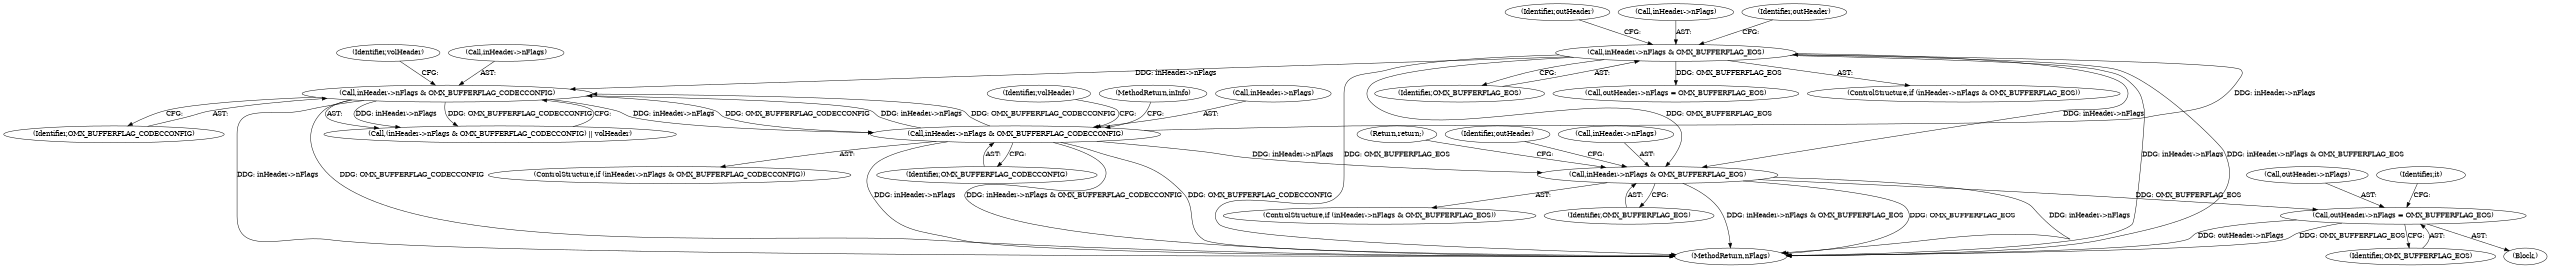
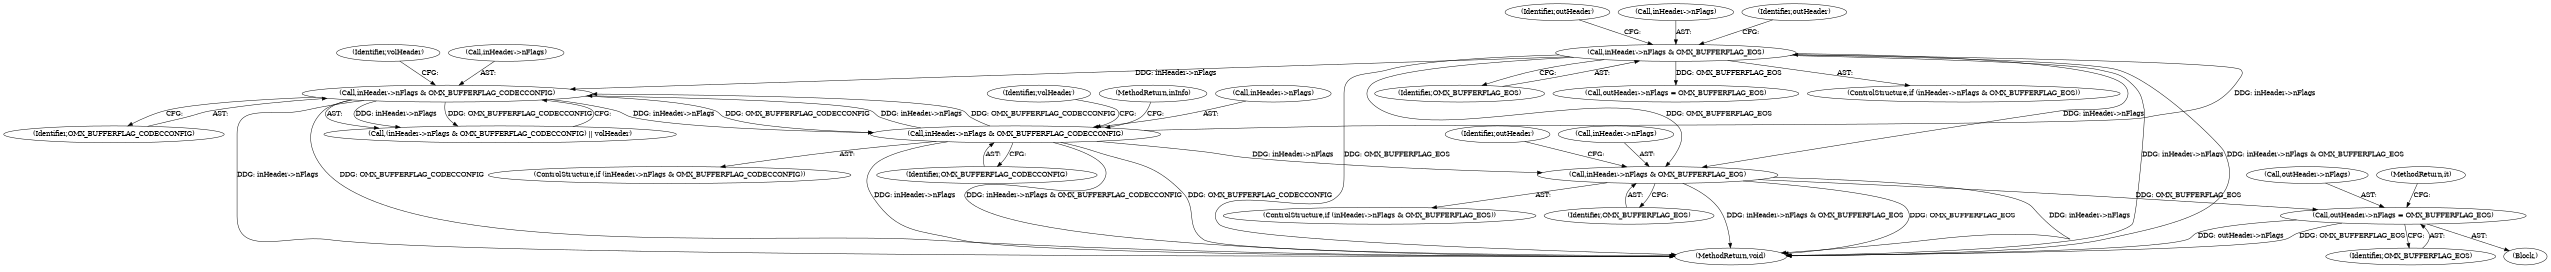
  digraph {
    n1 [label="(Call,outHeader->nFlags = OMX_BUFFERFLAG_EOS)"]
    n2 [label="(Block,)"]
-   n3 [label="(MethodReturn,nFlags)"]
+   n3 [label="(MethodReturn,void)"]
    n4 [label="(Identifier,OMX_BUFFERFLAG_EOS)"]
    n5 [label="(Call,inHeader->nFlags & OMX_BUFFERFLAG_EOS)"]
    n6 [label="(ControlStructure,if (inHeader->nFlags & OMX_BUFFERFLAG_EOS))"]
    n7 [label="(Identifier,OMX_BUFFERFLAG_EOS)"]
    n8 [label="(Call,inHeader->nFlags & OMX_BUFFERFLAG_EOS)"]
    n9 [label="(Call,inHeader->nFlags & OMX_BUFFERFLAG_CODECCONFIG)"]
    n10 [label="(Identifier,OMX_BUFFERFLAG_EOS)"]
    n11 [label="(Call,outHeader->nFlags = OMX_BUFFERFLAG_EOS)"]
    n12 [label="(ControlStructure,if (inHeader->nFlags & OMX_BUFFERFLAG_EOS))"]
    n13 [label="(Call,inHeader->nFlags & OMX_BUFFERFLAG_CODECCONFIG)"]
    n14 [label="(Call,(inHeader->nFlags & OMX_BUFFERFLAG_CODECCONFIG) || volHeader)"]
    n15 [label="(Identifier,OMX_BUFFERFLAG_CODECCONFIG)"]
    n16 [label="(ControlStructure,if (inHeader->nFlags & OMX_BUFFERFLAG_CODECCONFIG))"]
    n17 [label="(Identifier,OMX_BUFFERFLAG_CODECCONFIG)"]
    n18 [label="(Identifier,volHeader)"]
    n19 [label="(Call,inHeader->nFlags)"]
-   n20 [label="(Return,return;)"]
    n21 [label="(Call,outHeader->nFlags)"]
    n22 [label="(Identifier,outHeader)"]
    n23 [label="(Identifier,outHeader)"]
    n24 [label="(Identifier,volHeader)"]
    n25 [label="(Call,inHeader->nFlags)"]
    n26 [label="(MethodReturn,inInfo)"]
    n27 [label="(Call,inHeader->nFlags)"]
-   n28 [label="(Identifier,it)"]
+   n28 [label="(MethodReturn,it)"]
    n29 [label="(Identifier,outHeader)"]
    n30 [label="(Call,inHeader->nFlags)"]
    n1 -> n2 [label="AST: "]
    n1 -> n3 [label="DDG: outHeader->nFlags"]
    n1 -> n3 [label="DDG: OMX_BUFFERFLAG_EOS"]
    n1 -> n4 [label="CFG: "]
    n4 -> n1 [label="AST: "]
    n5 -> n1 [label="DDG: OMX_BUFFERFLAG_EOS"]
    n5 -> n3 [label="DDG: inHeader->nFlags"]
    n5 -> n3 [label="DDG: inHeader->nFlags & OMX_BUFFERFLAG_EOS"]
    n5 -> n3 [label="DDG: OMX_BUFFERFLAG_EOS"]
    n5 -> n6 [label="AST: "]
    n5 -> n7 [label="CFG: "]
    n7 -> n5 [label="AST: "]
    n8 -> n3 [label="DDG: inHeader->nFlags"]
    n8 -> n3 [label="DDG: inHeader->nFlags & OMX_BUFFERFLAG_EOS"]
    n8 -> n3 [label="DDG: OMX_BUFFERFLAG_EOS"]
    n8 -> n5 [label="DDG: inHeader->nFlags"]
    n8 -> n5 [label="DDG: OMX_BUFFERFLAG_EOS"]
    n8 -> n9 [label="DDG: inHeader->nFlags"]
    n8 -> n10 [label="CFG: "]
    n8 -> n11 [label="DDG: OMX_BUFFERFLAG_EOS"]
    n8 -> n12 [label="AST: "]
    n9 -> n3 [label="DDG: inHeader->nFlags"]
    n9 -> n3 [label="DDG: OMX_BUFFERFLAG_CODECCONFIG"]
    n9 -> n13 [label="DDG: inHeader->nFlags"]
    n9 -> n13 [label="DDG: OMX_BUFFERFLAG_CODECCONFIG"]
    n9 -> n14 [label="AST: "]
    n9 -> n14 [label="DDG: inHeader->nFlags"]
    n9 -> n14 [label="DDG: OMX_BUFFERFLAG_CODECCONFIG"]
    n9 -> n15 [label="CFG: "]
    n10 -> n8 [label="AST: "]
    n13 -> n3 [label="DDG: inHeader->nFlags"]
    n13 -> n3 [label="DDG: inHeader->nFlags & OMX_BUFFERFLAG_CODECCONFIG"]
    n13 -> n3 [label="DDG: OMX_BUFFERFLAG_CODECCONFIG"]
    n13 -> n5 [label="DDG: inHeader->nFlags"]
    n13 -> n8 [label="DDG: inHeader->nFlags"]
    n13 -> n9 [label="DDG: inHeader->nFlags"]
    n13 -> n9 [label="DDG: OMX_BUFFERFLAG_CODECCONFIG"]
    n13 -> n16 [label="AST: "]
    n13 -> n17 [label="CFG: "]
    n14 -> n9 [label="CFG: "]
    n15 -> n9 [label="AST: "]
    n17 -> n13 [label="AST: "]
    n18 -> n9 [label="CFG: "]
    n19 -> n9 [label="AST: "]
-   n20 -> n5 [label="CFG: "]
    n21 -> n1 [label="AST: "]
    n22 -> n8 [label="CFG: "]
    n23 -> n5 [label="CFG: "]
    n24 -> n13 [label="CFG: "]
    n25 -> n5 [label="AST: "]
    n26 -> n13 [label="CFG: "]
    n27 -> n8 [label="AST: "]
    n28 -> n1 [label="CFG: "]
    n29 -> n8 [label="CFG: "]
    n30 -> n13 [label="AST: "]
  }
